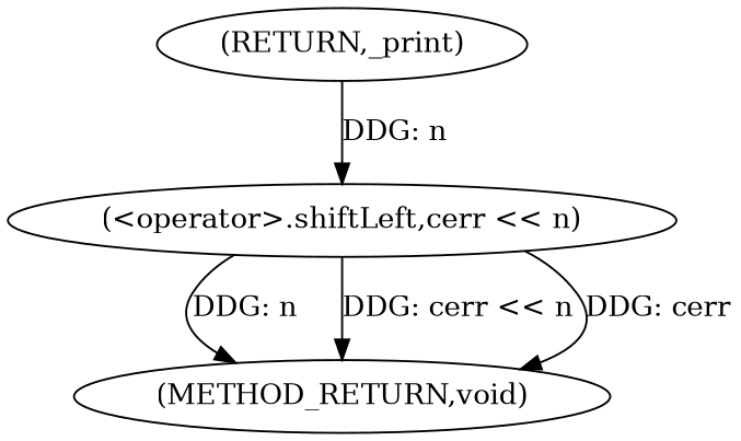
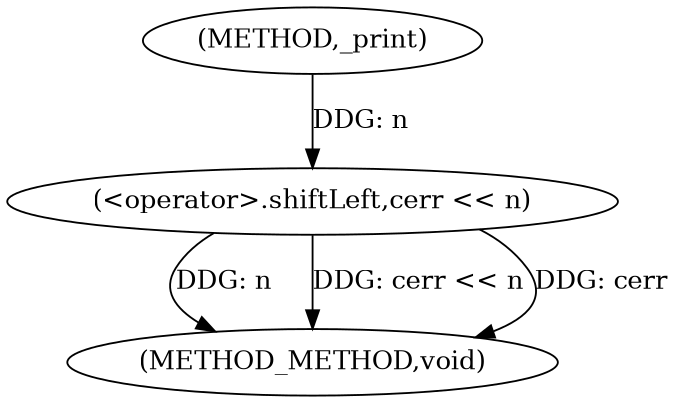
  digraph {
-   n1 [label="(RETURN,_print)"]
+   n1 [label="(METHOD,_print)"]
    n2 [label="(<operator>.shiftLeft,cerr << n)"]
-   n3 [label="(METHOD_RETURN,void)"]
+   n3 [label="(METHOD_METHOD,void)"]
    n1 -> n2 [label="DDG: n"]
    n2 -> n3 [label="DDG: n"]
    n2 -> n3 [label="DDG: cerr << n"]
    n2 -> n3 [label="DDG: cerr"]
  }
